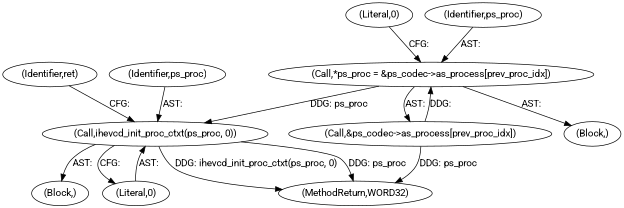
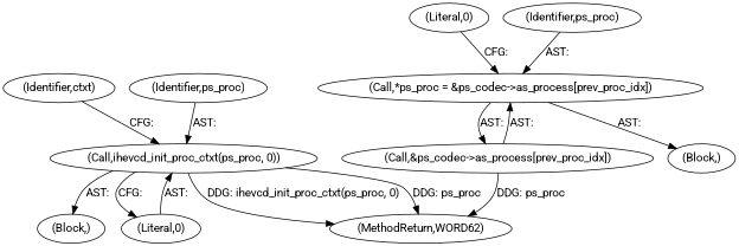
  digraph {
    fontname=Roboto
    node [fontname=Roboto]
    edge [fontname=Roboto]
    n1 [label="(Call,*ps_proc = &ps_codec->as_process[prev_proc_idx])"]
    n2 [label="(Call,ihevcd_init_proc_ctxt(ps_proc, 0))"]
    n3 [label="(Block,)"]
    n4 [label="(Call,&ps_codec->as_process[prev_proc_idx])"]
-   n5 [label="(MethodReturn,WORD32)"]
+   n5 [label="(MethodReturn,WORD62)"]
    n6 [label="(Block,)"]
    n7 [label="(Literal,0)"]
-   n8 [label="(Identifier,ret)"]
+   n8 [label="(Identifier,ctxt)"]
    n9 [label="(Literal,0)"]
    n10 [label="(Identifier,ps_proc)"]
    n11 [label="(Identifier,ps_proc)"]
-   n1 -> n2 [label="DDG: ps_proc"]
    n1 -> n3 [label="AST: "]
    n1 -> n4 [label="AST: "]
    n2 -> n5 [label="DDG: ps_proc"]
    n2 -> n5 [label="DDG: ihevcd_init_proc_ctxt(ps_proc, 0)"]
    n2 -> n6 [label="AST: "]
    n2 -> n7 [label="CFG: "]
-   n4 -> n1 [label="DDG: "]
+   n4 -> n1 [label="AST: "]
    n4 -> n5 [label="DDG: ps_proc"]
    n7 -> n2 [label="AST: "]
    n8 -> n2 [label="CFG: "]
    n9 -> n1 [label="CFG: "]
    n10 -> n2 [label="AST: "]
    n11 -> n1 [label="AST: "]
  }
